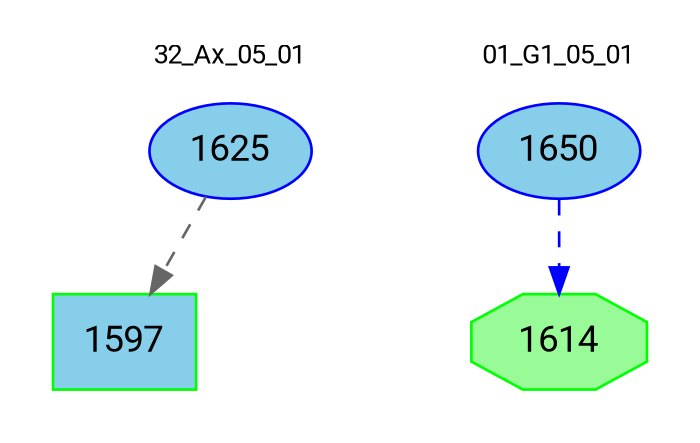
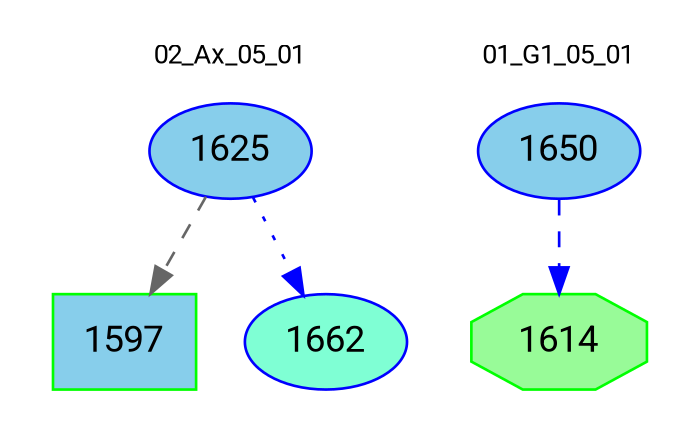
  digraph {
    fontname=Roboto
    node [color=blue fillcolor=skyblue fontname=Roboto shape=ellipse style=filled]
    edge [color=blue fontname=Roboto style=dashed]
    n1 [label=1625]
    n2 [color=green label=1597 shape=box]
+   n3 [fillcolor=aquamarine label=1662]
    n4 [label=1650]
    n5 [color=green fillcolor=palegreen label=1614 shape=octagon]
    subgraph cluster_1 {
      color=white
      fontsize=10
-     label="32_Ax_05_01"
+     label="02_Ax_05_01"
      n1
      n2
+     n3
    }
    subgraph cluster_2 {
      color=white
      fontsize=10
      label="01_G1_05_01"
      n4
      n5
    }
    n1 -> n2 [color=gray40]
+   n1 -> n3 [style=dotted]
    n4 -> n5
  }
